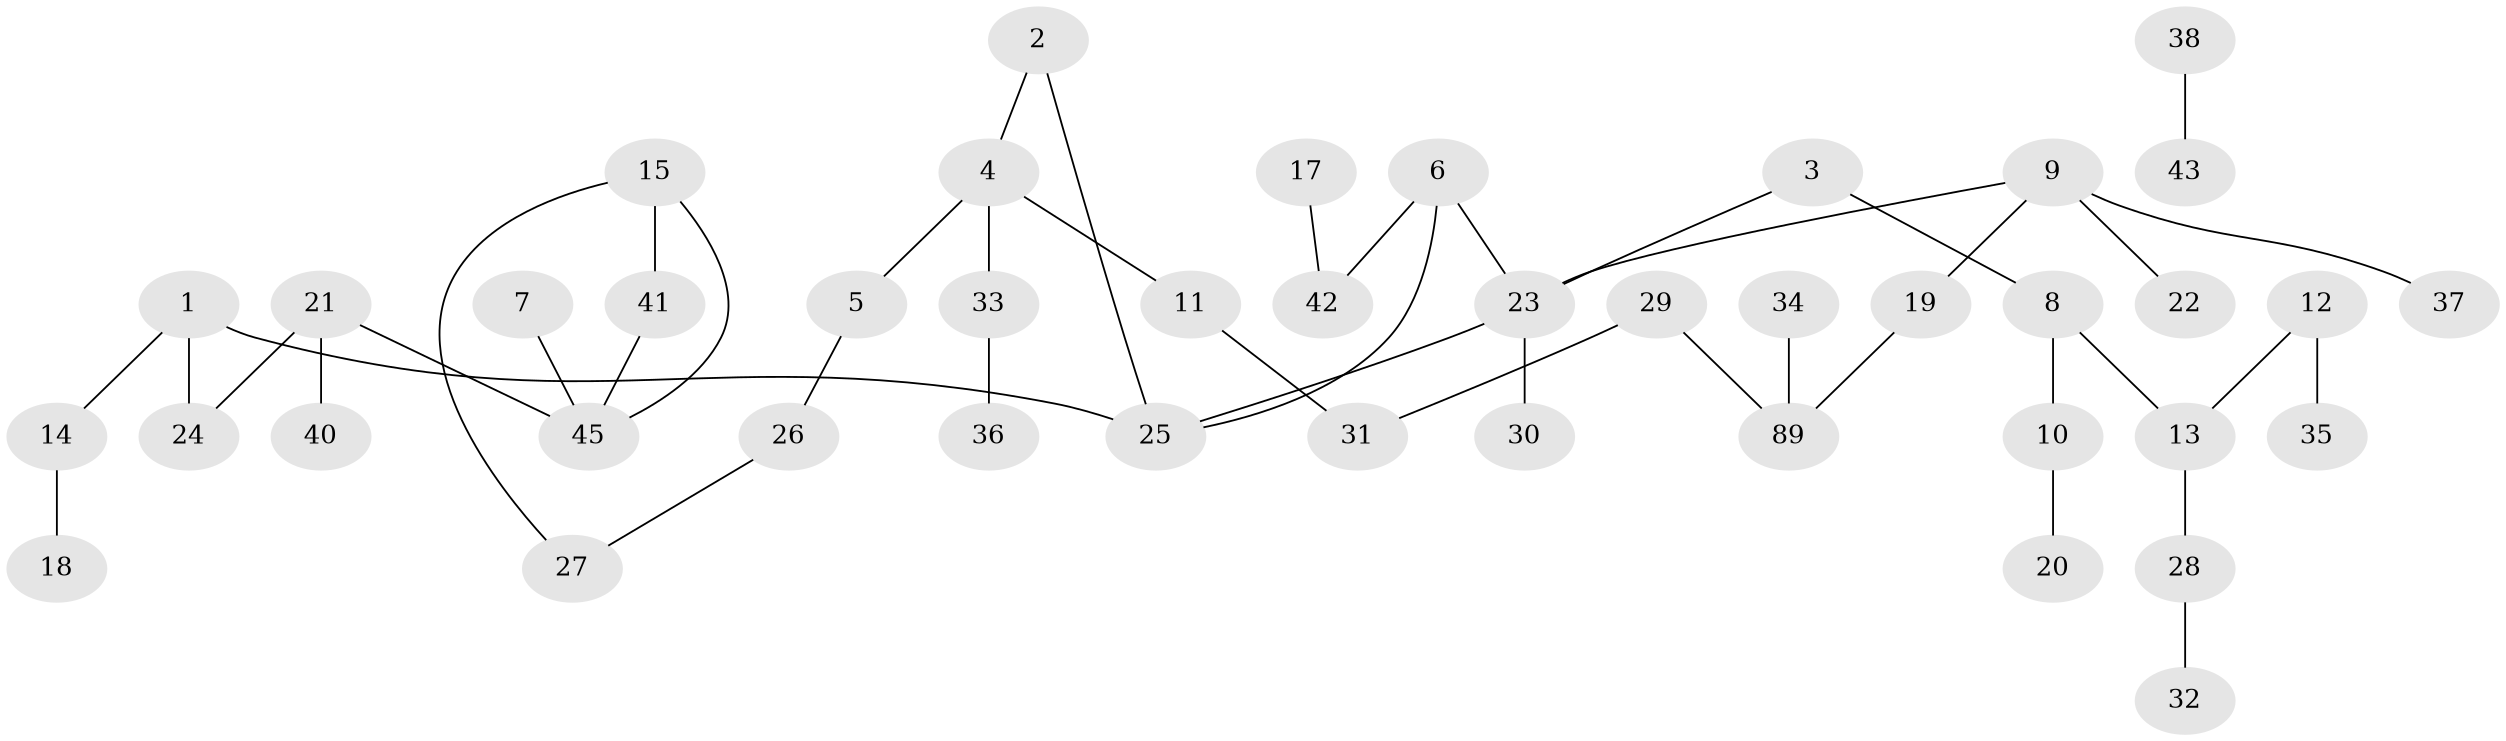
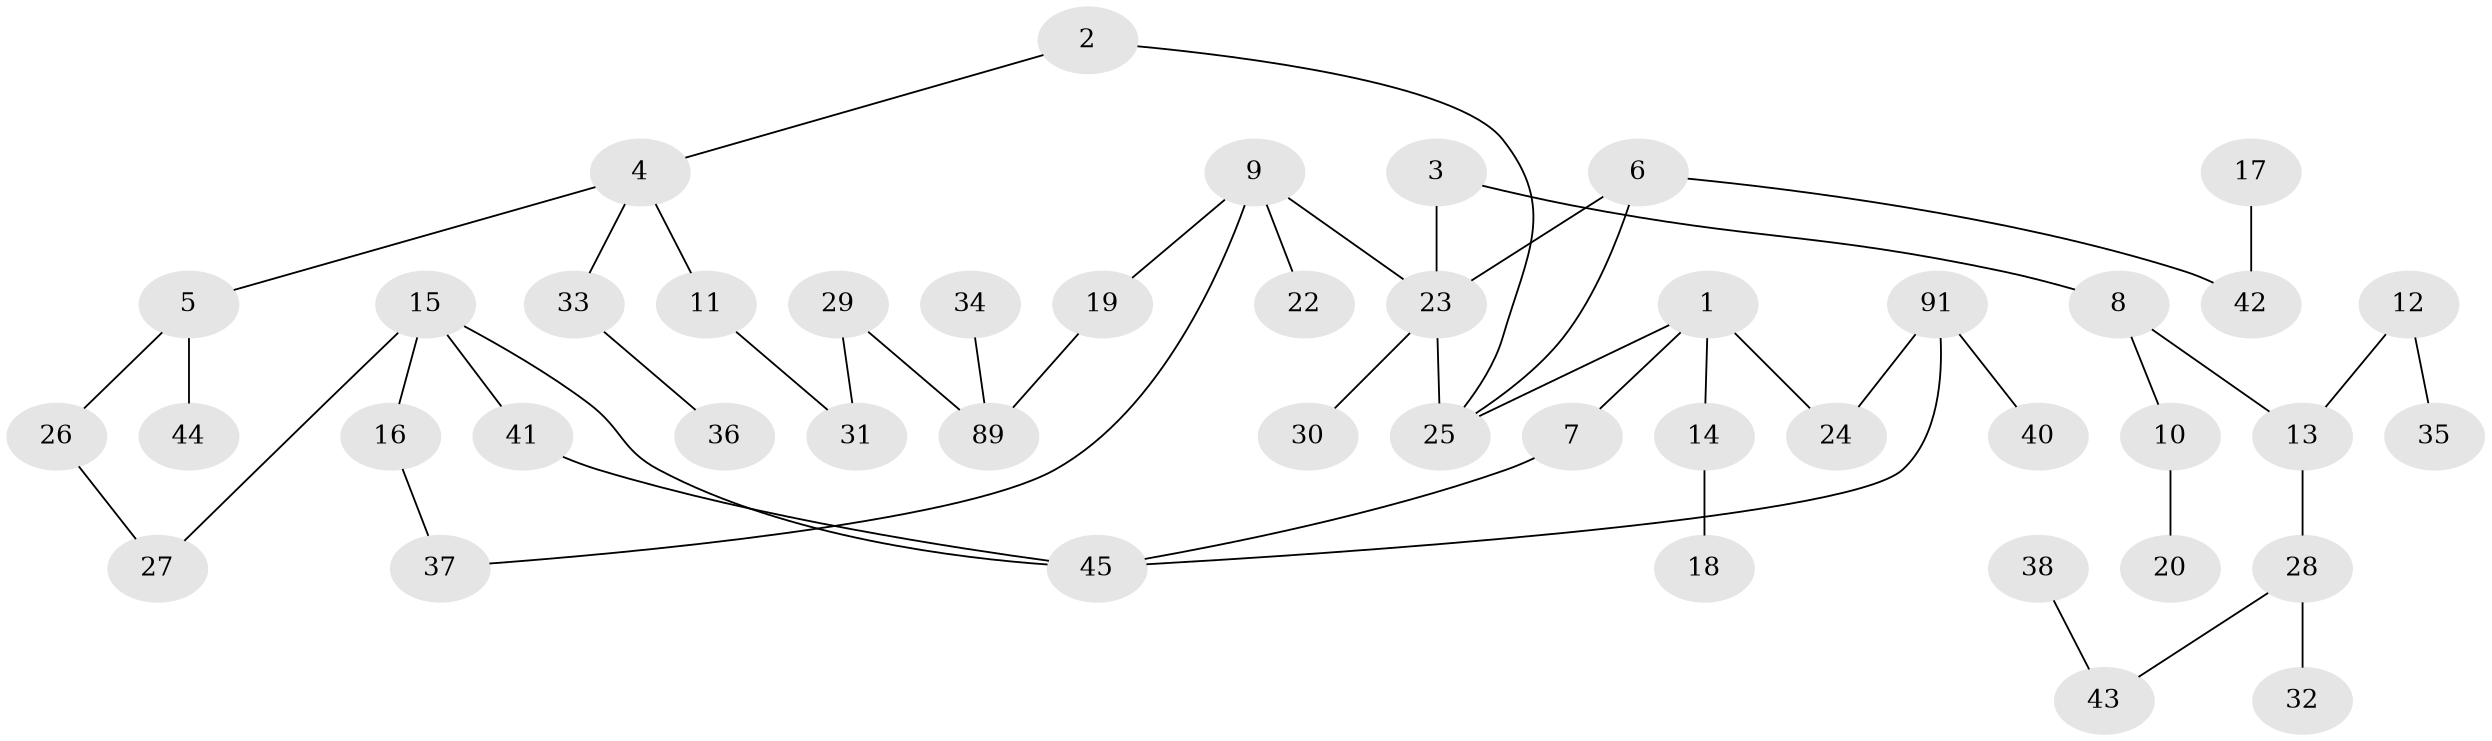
  graph {
    node [color=gray90 style=filled]
    edge [weight=1.0]
    1
    7
    14
    24
    25
    45
    18
    2
    4
    5
    11
    33
    3
    8
    23
    10
    13
    30
    26
+   44
    31
    36
    27
    6
    42
    20
    28
    9
    19
    22
    37
    n32 [label=89]
    12
    35
    32
    43
    15
+   16
    41
    17
-   21
+   21 [label=91]
    40
    29
    34
    38
+   1 -- 7
    1 -- 14
    1 -- 24
    1 -- 25
    7 -- 45
    14 -- 18
    2 -- 25
    2 -- 4
    4 -- 5
    4 -- 11
    4 -- 33
    5 -- 26
+   5 -- 44
    11 -- 31
    33 -- 36
    3 -- 8
    3 -- 23
    8 -- 10
    8 -- 13
    23 -- 25
    23 -- 30
    10 -- 20
    13 -- 28
    26 -- 27
    6 -- 25
    6 -- 23
    6 -- 42
    28 -- 32
+   28 -- 43
    9 -- 23
    9 -- 19
    9 -- 22
    9 -- 37
    19 -- n32
    12 -- 13
    12 -- 35
    15 -- 45
    15 -- 27
+   15 -- 16
    15 -- 41
+   16 -- 37
    41 -- 45
    17 -- 42
    21 -- 24
    21 -- 45
    21 -- 40
    29 -- 31
    29 -- n32
    34 -- n32
    38 -- 43
  }
